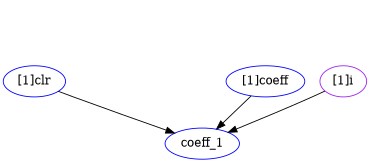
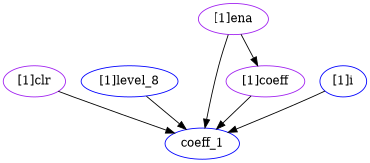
  strict digraph {
    node [color=blue complexity=2]
-   "[1]clr" [importance=0.0909913361098 rank=0.0454956680549]
+   "[1]clr" [color=purple importance=0.0909913361098 rank=0.0454956680549]
    n2 [complexity=0 importance=0.0250433246555 label=coeff_1 rank=0.0]
-   "[1]coeff" [importance=0.108779218655 rank=0.0543896093275]
-   "[1]i" [color=purple complexity=3 importance=1.75632886062 rank=0.585442953541]
+   "[1]level_8" [importance=0.0409046867987 rank=0.0204523433993]
+   "[1]ena" [color=purple complexity=4 importance=1.86510807928 rank=0.46627701982]
+   "[1]coeff" [color=purple importance=0.108779218655 rank=0.0543896093275]
+   "[1]i" [complexity=3 importance=1.75632886062 rank=0.585442953541]
    "[1]clr" -> n2
+   "[1]level_8" -> n2
+   "[1]ena" -> n2
+   "[1]ena" -> "[1]coeff"
    "[1]coeff" -> n2
    "[1]i" -> n2
  }
